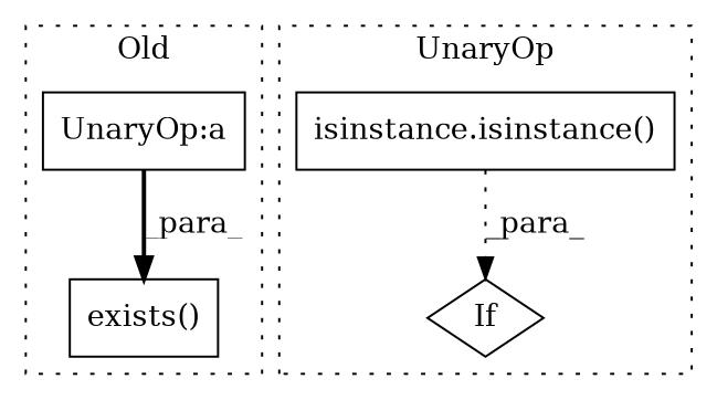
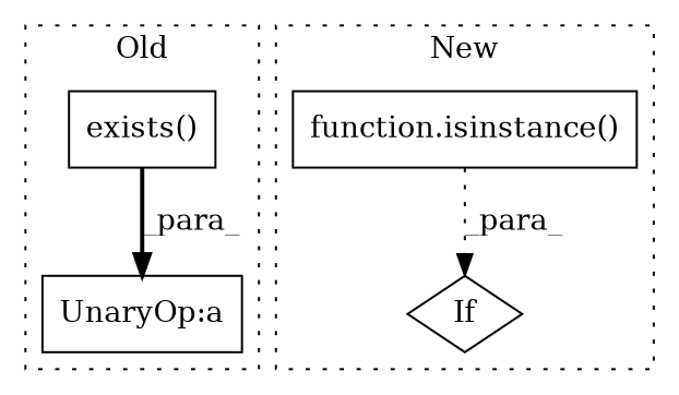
  digraph {
    node [a=75 shape=box]
    edge [arrowhead=normal]
    n1 [l=16 label="exists()" s=10768]
    n2 [a=61 l=20 label="UnaryOp:a" s=10764]
-   n3 [l="11,1" label="isinstance.isinstance()" s="10506,10536"]
+   n3 [l="11,1" label="function.isinstance()" s="10506,10536"]
    n4 [a=96 l=3 label=If s=10503 shape=diamond]
    subgraph cluster_1 {
      label=Old
      style=dotted
      n1
      n2
    }
    subgraph cluster_2 {
-     label=UnaryOp
+     label=New
      style=dotted
      n3
      n4
    }
-   n2 -> n1 [label=_para_ style=bold]
+   n1 -> n2 [label=_para_ style=bold]
    n3 -> n4 [label=_para_ style=dotted]
  }
